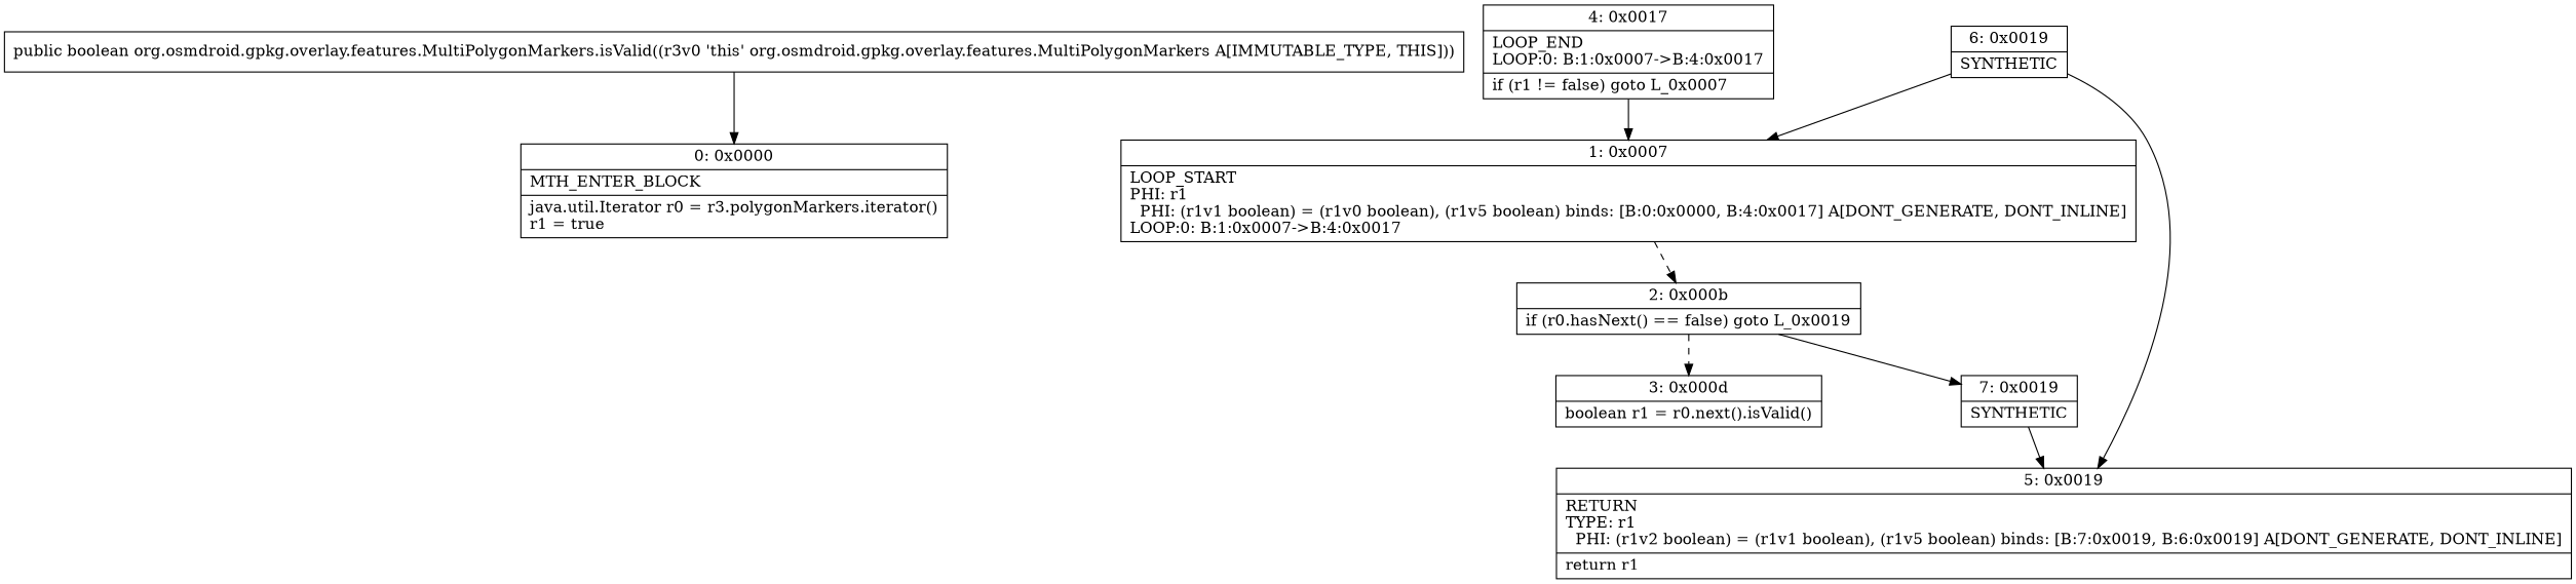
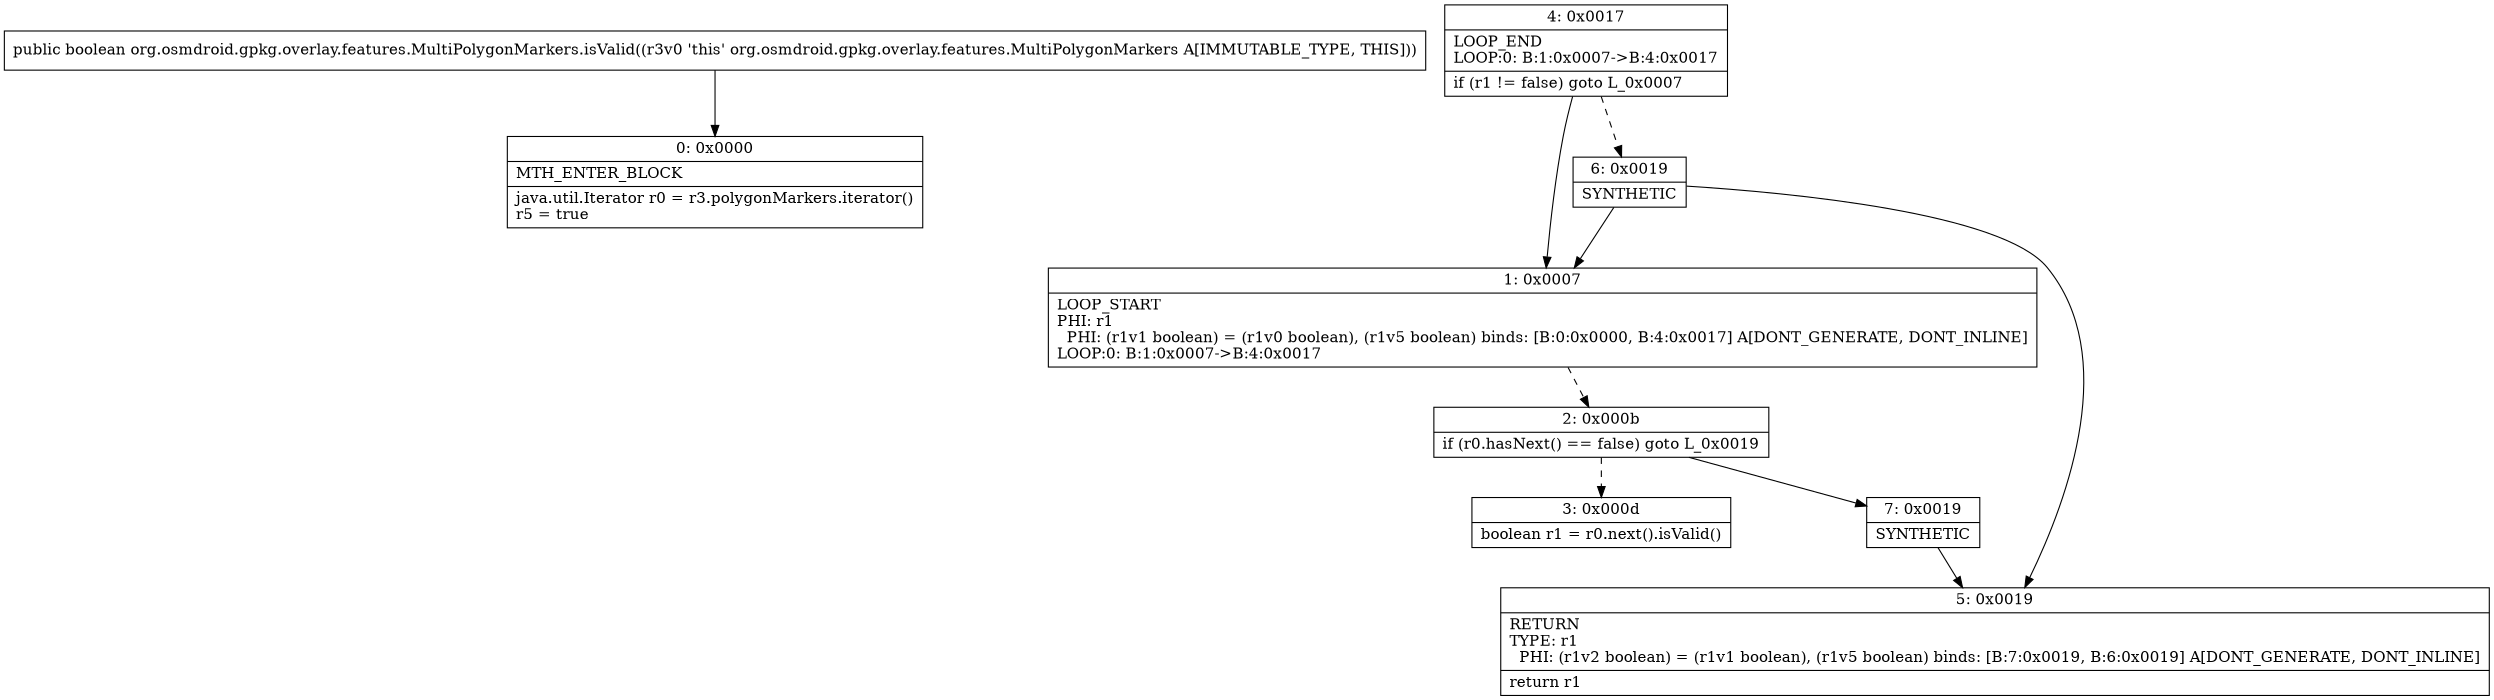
  digraph {
    node [shape=record]
-   n1 [label="{0\:\ 0x0000|MTH_ENTER_BLOCK\l|java.util.Iterator r0 = r3.polygonMarkers.iterator()\lr1 = true\l}"]
+   n1 [label="{0\:\ 0x0000|MTH_ENTER_BLOCK\l|java.util.Iterator r0 = r3.polygonMarkers.iterator()\lr5 = true\l}"]
    n2 [label="{1\:\ 0x0007|LOOP_START\lPHI: r1 \l  PHI: (r1v1 boolean) = (r1v0 boolean), (r1v5 boolean) binds: [B:0:0x0000, B:4:0x0017] A[DONT_GENERATE, DONT_INLINE]\lLOOP:0: B:1:0x0007\-\>B:4:0x0017\l}"]
    n3 [label="{2\:\ 0x000b|if (r0.hasNext() == false) goto L_0x0019\l}"]
    n4 [label="{3\:\ 0x000d|boolean r1 = r0.next().isValid()\l}"]
    n5 [label="{7\:\ 0x0019|SYNTHETIC\l}"]
    n6 [label="{5\:\ 0x0019|RETURN\lTYPE: r1 \l  PHI: (r1v2 boolean) = (r1v1 boolean), (r1v5 boolean) binds: [B:7:0x0019, B:6:0x0019] A[DONT_GENERATE, DONT_INLINE]\l|return r1\l}"]
    n7 [label="{4\:\ 0x0017|LOOP_END\lLOOP:0: B:1:0x0007\-\>B:4:0x0017\l|if (r1 != false) goto L_0x0007\l}"]
    n8 [label="{6\:\ 0x0019|SYNTHETIC\l}"]
    n9 [label="{public boolean org.osmdroid.gpkg.overlay.features.MultiPolygonMarkers.isValid((r3v0 'this' org.osmdroid.gpkg.overlay.features.MultiPolygonMarkers A[IMMUTABLE_TYPE, THIS])) }"]
    n2 -> n3 [style=dashed]
    n3 -> n4 [style=dashed]
    n3 -> n5
    n5 -> n6
    n7 -> n2
+   n7 -> n8 [style=dashed]
    n8 -> n2
    n8 -> n6
    n9 -> n1
  }
